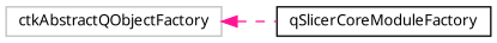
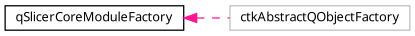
  digraph {
    rankdir=LR
    fontname="Noto Sans"
    node [fontname="Noto Sans" fontsize=10 shape=record]
    n1 [color=grey75 height=0.2 label=ctkAbstractQObjectFactory width=0.4]
    n2 [color=black height=0.2 label=qSlicerCoreModuleFactory width=0.4]
-   n1 -> n2 [color=deeppink dir=back fontname="Noto Sans" fontsize=10 labelfontname=Helvetica labelfontsize=10 style=dashed]
+   n2 -> n1 [color=deeppink dir=back fontname="Noto Sans" fontsize=10 labelfontname=Helvetica labelfontsize=10 style=dashed]
  }
